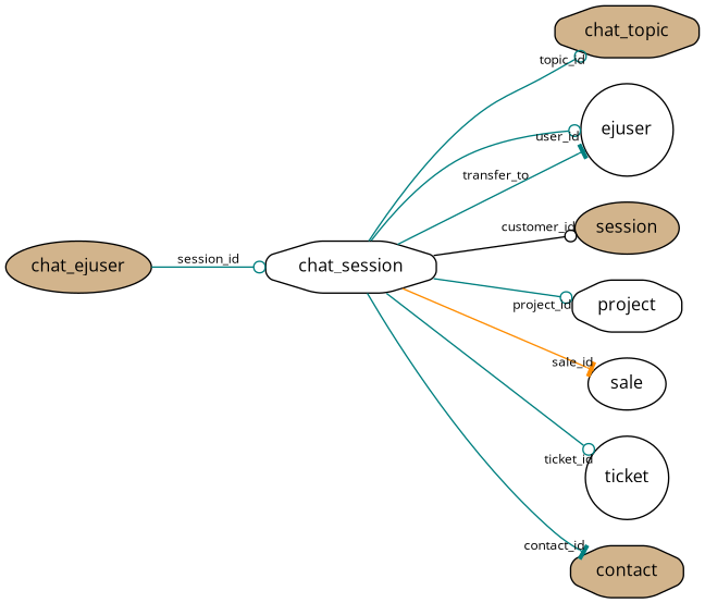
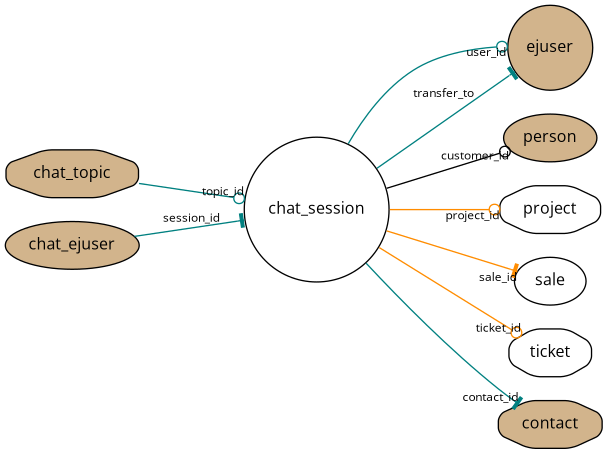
  digraph {
    fontname="Open Sans"
    rankdir=LR
    node [fillcolor=white fontname="Open Sans" fontsize=12 shape=octagon style="rounded, filled,filled"]
    edge [arrowhead=odot color=teal fontname="Open Sans" fontsize=9]
-   chat_session
+   chat_session [shape=circle]
    chat_topic [fillcolor=tan]
-   ejuser [shape=circle]
-   person [fillcolor=tan shape=ellipse label=session]
+   ejuser [fillcolor=tan shape=circle]
+   person [fillcolor=tan shape=ellipse]
    project
    sale [shape=ellipse]
-   ticket [shape=circle]
+   ticket
    contact [fillcolor=tan]
    n9 [fillcolor=tan label=chat_ejuser shape=ellipse]
-   chat_session -> chat_topic [headlabel=topic_id]
+   chat_topic -> chat_session [headlabel=topic_id]
    chat_session -> ejuser [headlabel=user_id]
    chat_session -> ejuser [arrowhead=tee label=transfer_to]
    chat_session -> person [color=black headlabel=customer_id]
-   chat_session -> project [headlabel=project_id]
+   chat_session -> project [color=darkorange headlabel=project_id]
    chat_session -> sale [arrowhead=tee color=darkorange headlabel=sale_id]
-   chat_session -> ticket [headlabel=ticket_id]
+   chat_session -> ticket [color=darkorange headlabel=ticket_id]
    chat_session -> contact [arrowhead=tee headlabel=contact_id]
-   n9 -> chat_session [label=session_id]
+   n9 -> chat_session [arrowhead=tee label=session_id]
  }
